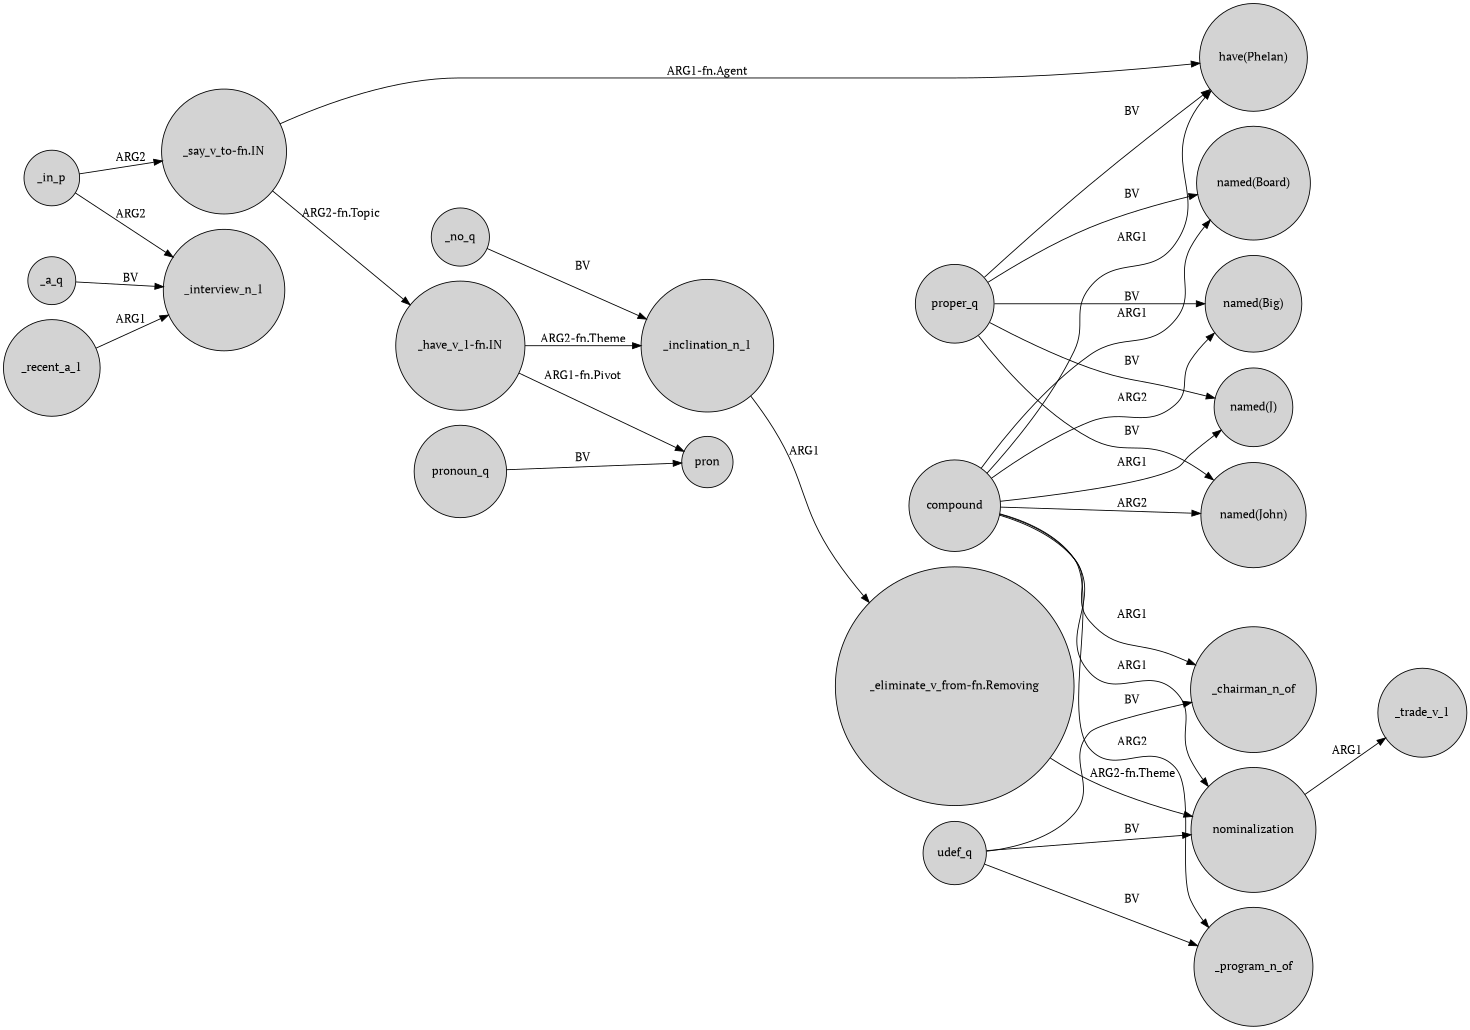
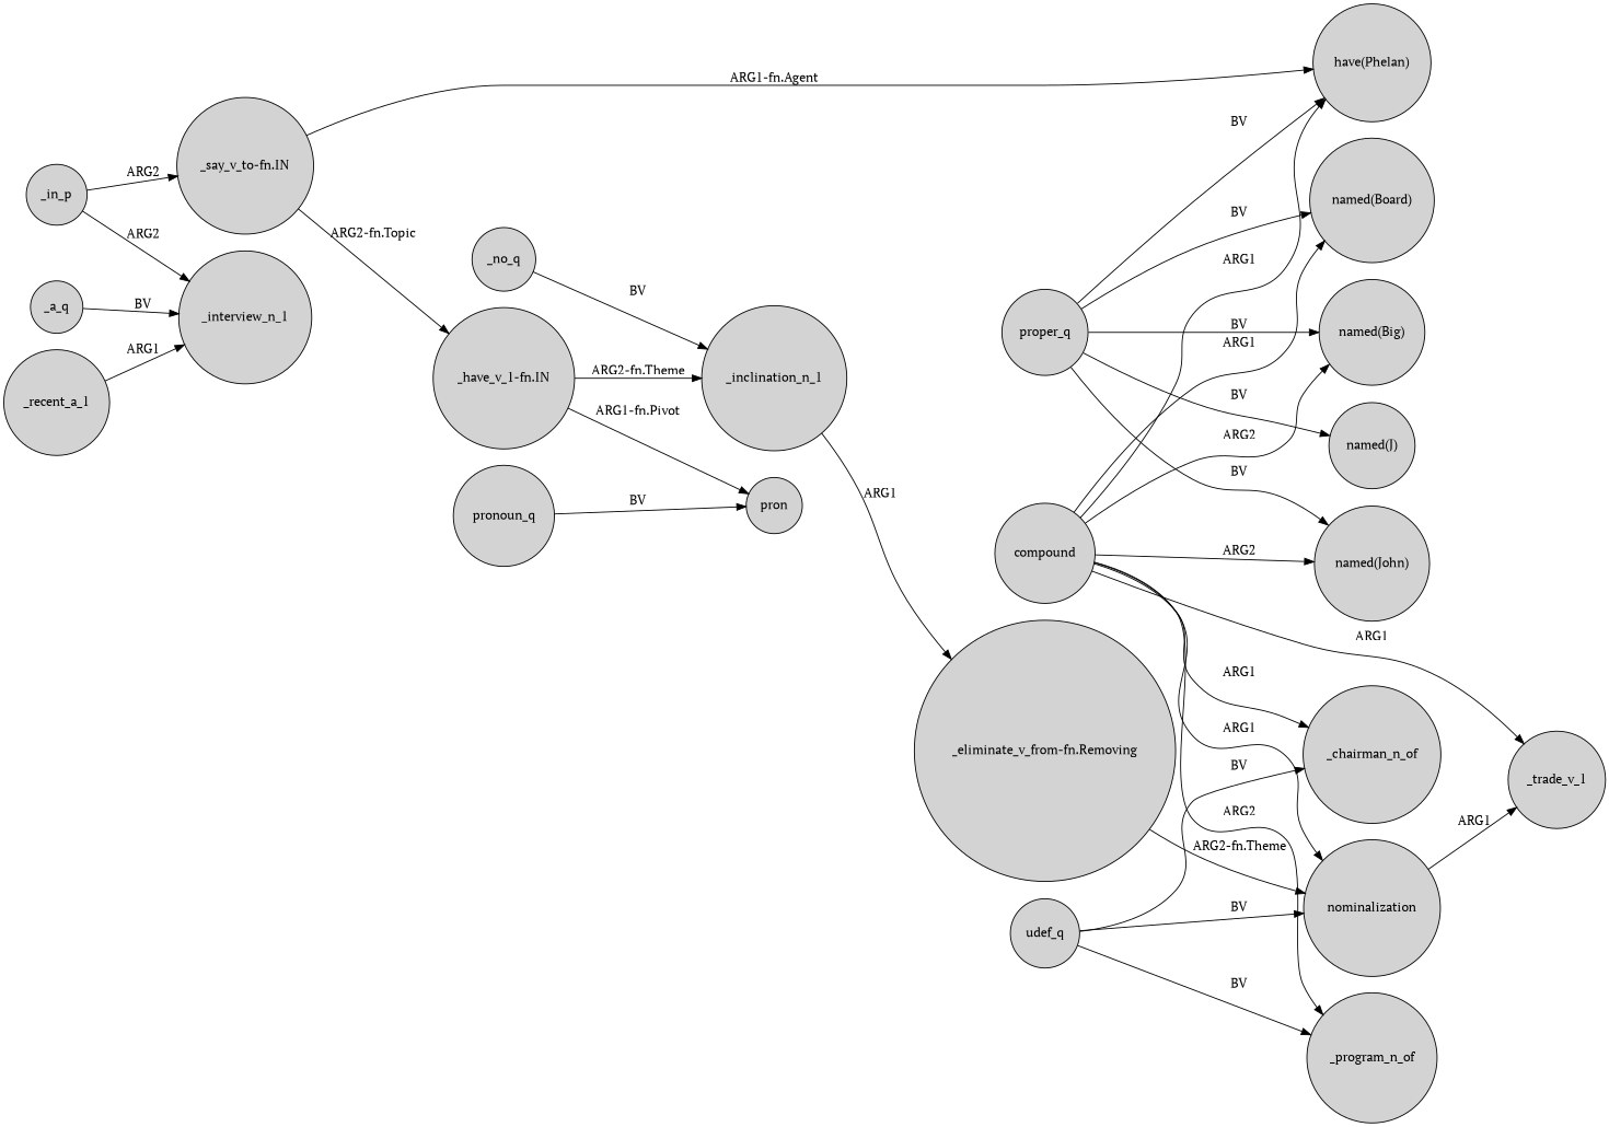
  digraph {
    fontname="PT Serif"
    rankdir=LR
    node [fontname="PT Serif" shape=circle style=filled]
    edge [fontname="PT Serif"]
    compound
    "named(John)"
    _program_n_of
    _chairman_n_of
    "named(J)"
    "named(Board)"
    nominalization
    n8 [label="have(Phelan)"]
    "named(Big)"
    _trade_v_1
    _in_p
    _interview_n_1
    "_say_v_to-fn.IN"
    "_have_v_1-fn.IN"
    pron
    _inclination_n_1
    _recent_a_1
    _a_q
    proper_q
    udef_q
    "_eliminate_v_from-fn.Removing"
    pronoun_q
    _no_q
    compound -> "named(John)" [label=ARG2]
    compound -> _program_n_of [label=ARG2]
    compound -> _chairman_n_of [label=ARG1]
-   compound -> "named(J)" [label=ARG1]
+   compound -> _trade_v_1 [label=ARG1]
    compound -> "named(Board)" [label=ARG1]
    compound -> nominalization [label=ARG1]
    compound -> n8 [label=ARG1]
    compound -> "named(Big)" [label=ARG2]
    nominalization -> _trade_v_1 [label=ARG1]
    _in_p -> _interview_n_1 [label=ARG2]
    _in_p -> "_say_v_to-fn.IN" [label=ARG2]
    "_say_v_to-fn.IN" -> n8 [label="ARG1-fn.Agent"]
    "_say_v_to-fn.IN" -> "_have_v_1-fn.IN" [label="ARG2-fn.Topic"]
    "_have_v_1-fn.IN" -> pron [label="ARG1-fn.Pivot"]
    "_have_v_1-fn.IN" -> _inclination_n_1 [label="ARG2-fn.Theme"]
    _inclination_n_1 -> "_eliminate_v_from-fn.Removing" [label=ARG1]
    _recent_a_1 -> _interview_n_1 [label=ARG1]
    _a_q -> _interview_n_1 [label=BV]
    proper_q -> "named(John)" [label=BV]
    proper_q -> "named(J)" [label=BV]
    proper_q -> "named(Board)" [label=BV]
    proper_q -> n8 [label=BV]
    proper_q -> "named(Big)" [label=BV]
    udef_q -> _program_n_of [label=BV]
    udef_q -> _chairman_n_of [label=BV]
    udef_q -> nominalization [label=BV]
    "_eliminate_v_from-fn.Removing" -> nominalization [label="ARG2-fn.Theme"]
    pronoun_q -> pron [label=BV]
    _no_q -> _inclination_n_1 [label=BV]
  }
